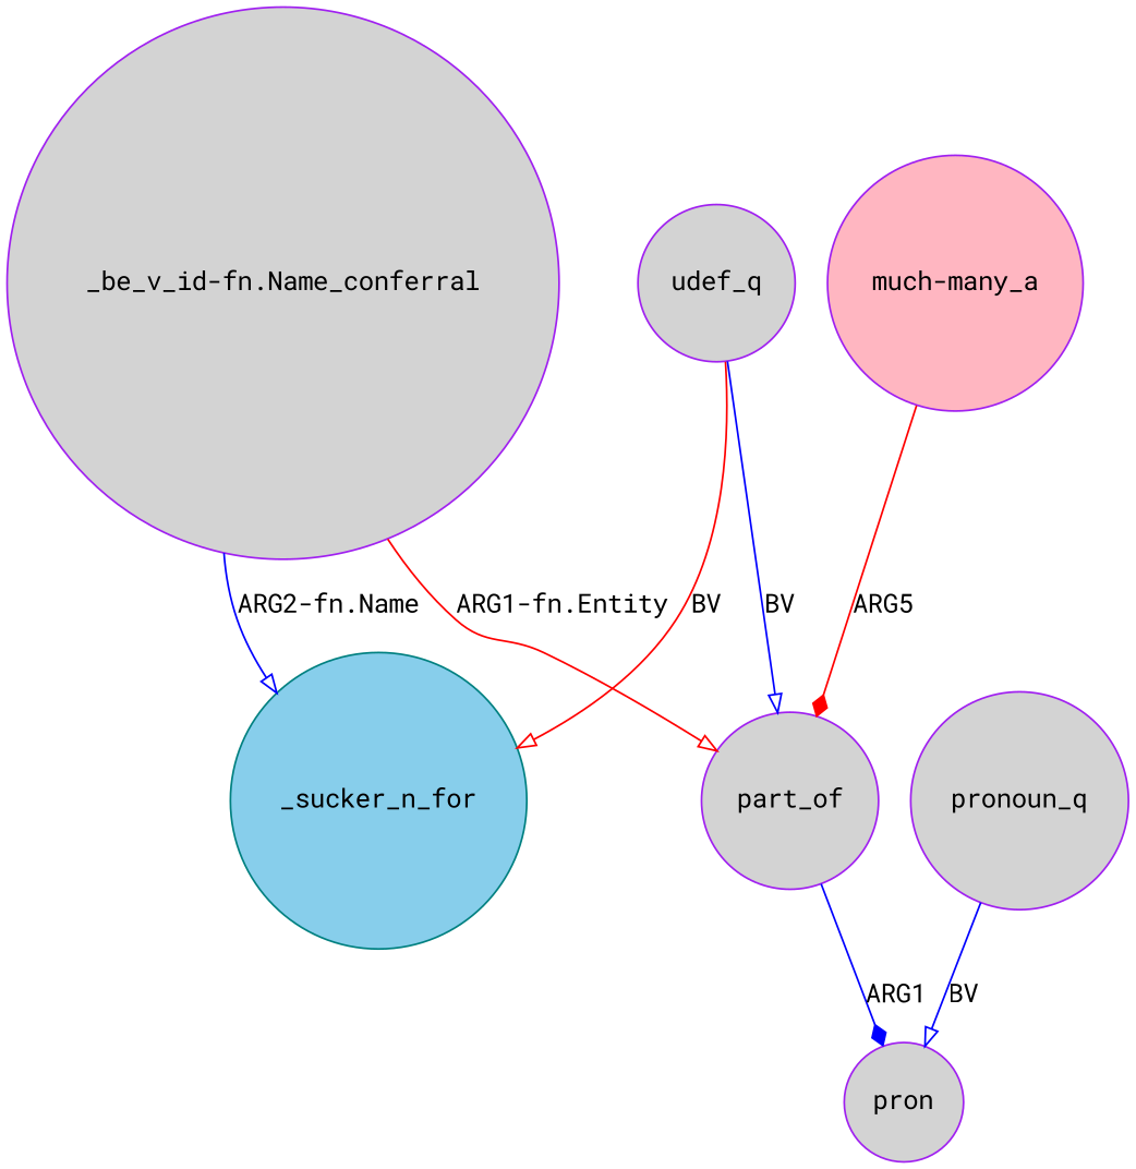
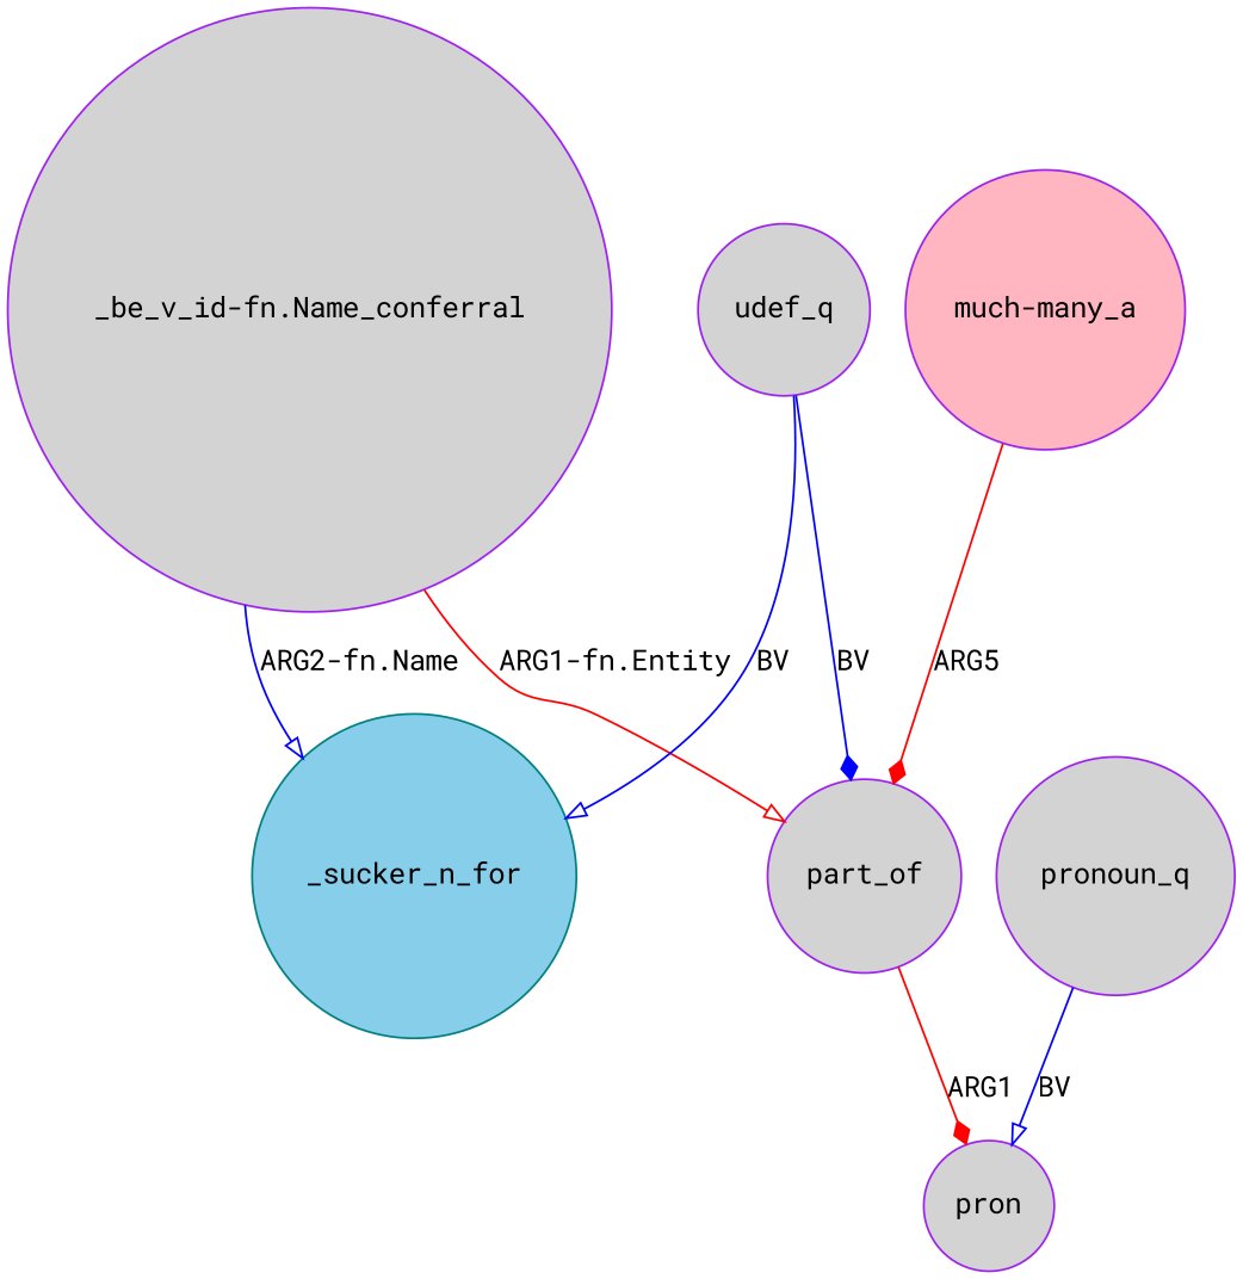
  digraph {
    fontname="Roboto Mono"
    node [color=purple fillcolor=lightgrey fontname="Roboto Mono" shape=circle style=filled]
    edge [arrowhead=onormal color=blue fontname="Roboto Mono"]
    _sucker_n_for [color=teal fillcolor=skyblue]
    "_be_v_id-fn.Name_conferral"
    part_of
    pron
    "much-many_a" [fillcolor=lightpink]
    udef_q
    pronoun_q
    "_be_v_id-fn.Name_conferral" -> _sucker_n_for [label="ARG2-fn.Name"]
    "_be_v_id-fn.Name_conferral" -> part_of [color=red label="ARG1-fn.Entity"]
-   part_of -> pron [arrowhead=diamond label=ARG1]
+   part_of -> pron [arrowhead=diamond color=red label=ARG1]
    "much-many_a" -> part_of [arrowhead=diamond color=red label=ARG5]
-   udef_q -> _sucker_n_for [color=red label=BV]
-   udef_q -> part_of [label=BV]
+   udef_q -> _sucker_n_for [label=BV]
+   udef_q -> part_of [arrowhead=diamond label=BV]
    pronoun_q -> pron [label=BV]
  }
